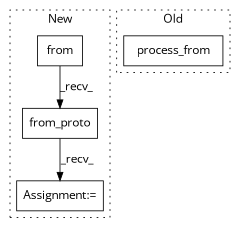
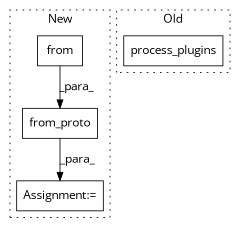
  digraph {
    fontname="Open Sans"
    node [a=32 fontname="Open Sans" shape=box]
    edge [fontname="Open Sans"]
    n1 [l="11,1" label=from_proto s="2625,2639"]
    n2 [a=7 l=1 label="Assignment:=" s=2616]
    n3 [l=7 label=from s=2617]
-   n4 [l="16,1" label=process_from s="2465,2484"]
+   n4 [l="16,1" label=process_plugins s="2465,2484"]
    subgraph cluster_1 {
      label=New
      style=dotted
      n1
      n2
      n3
    }
    subgraph cluster_2 {
      label=Old
      style=dotted
      n4
    }
-   n1 -> n2 [label=_recv_]
-   n3 -> n1 [label=_recv_]
+   n1 -> n2 [label=_para_]
+   n3 -> n1 [label=_para_]
  }
